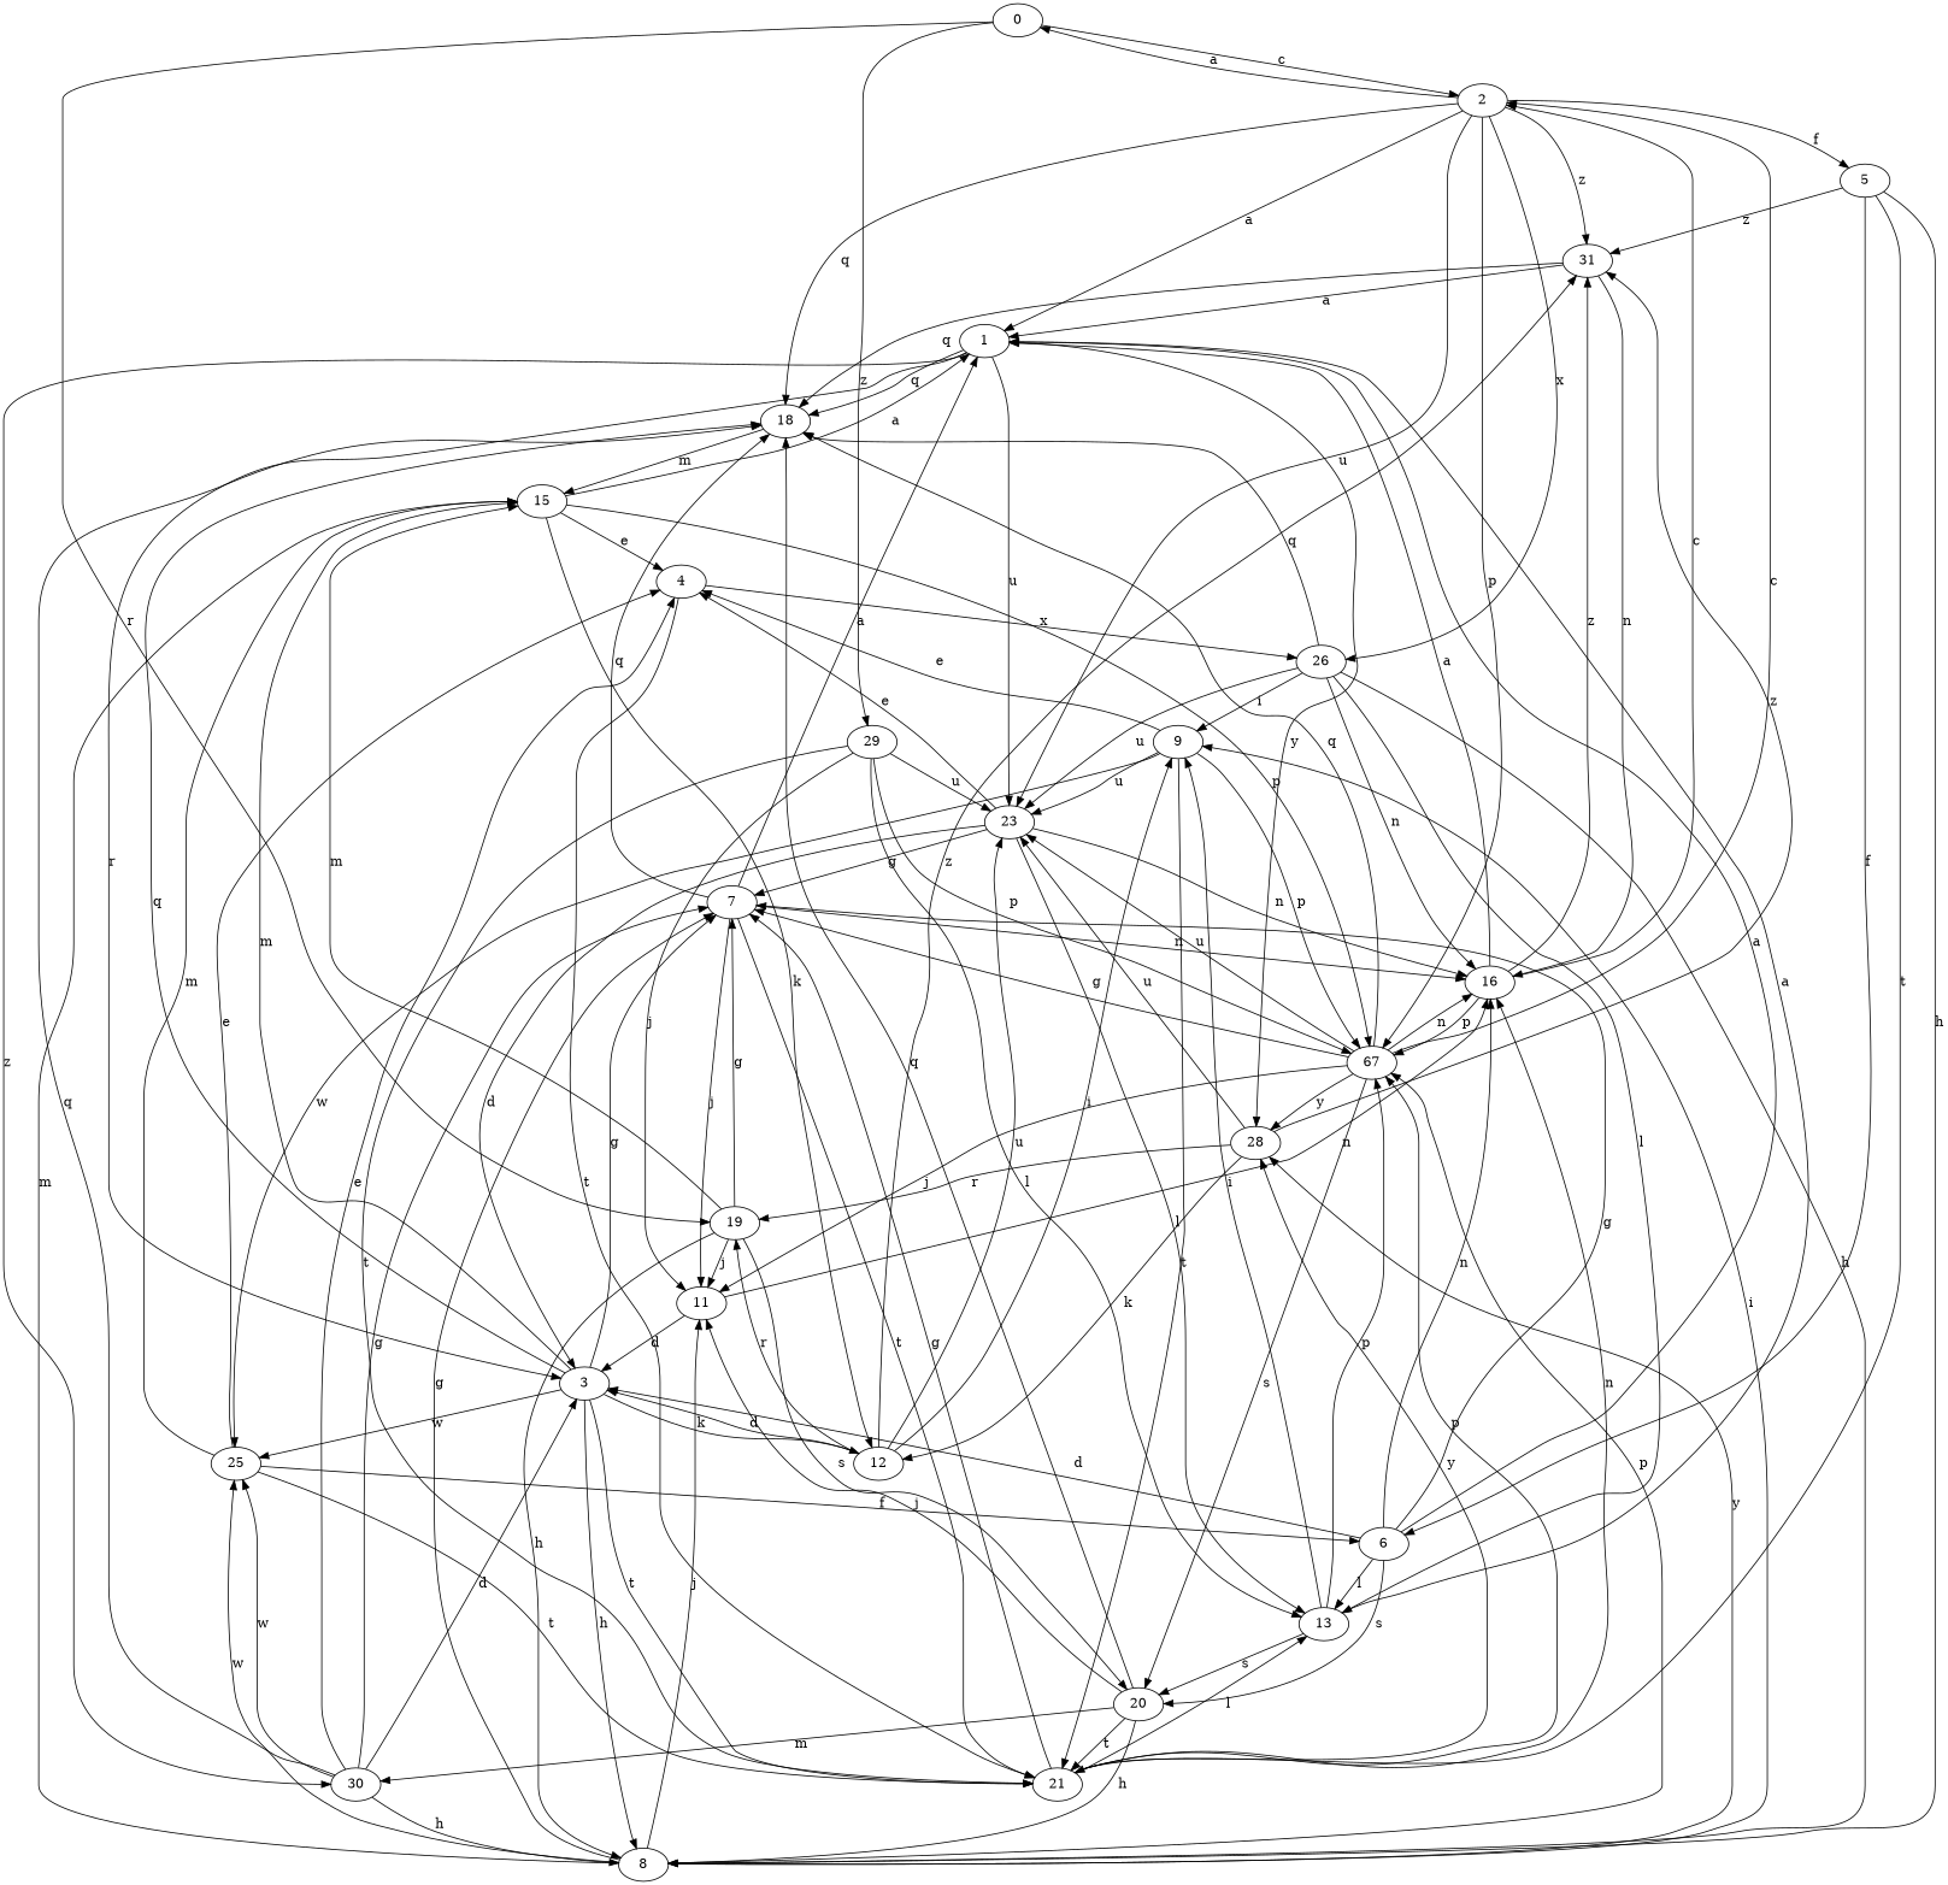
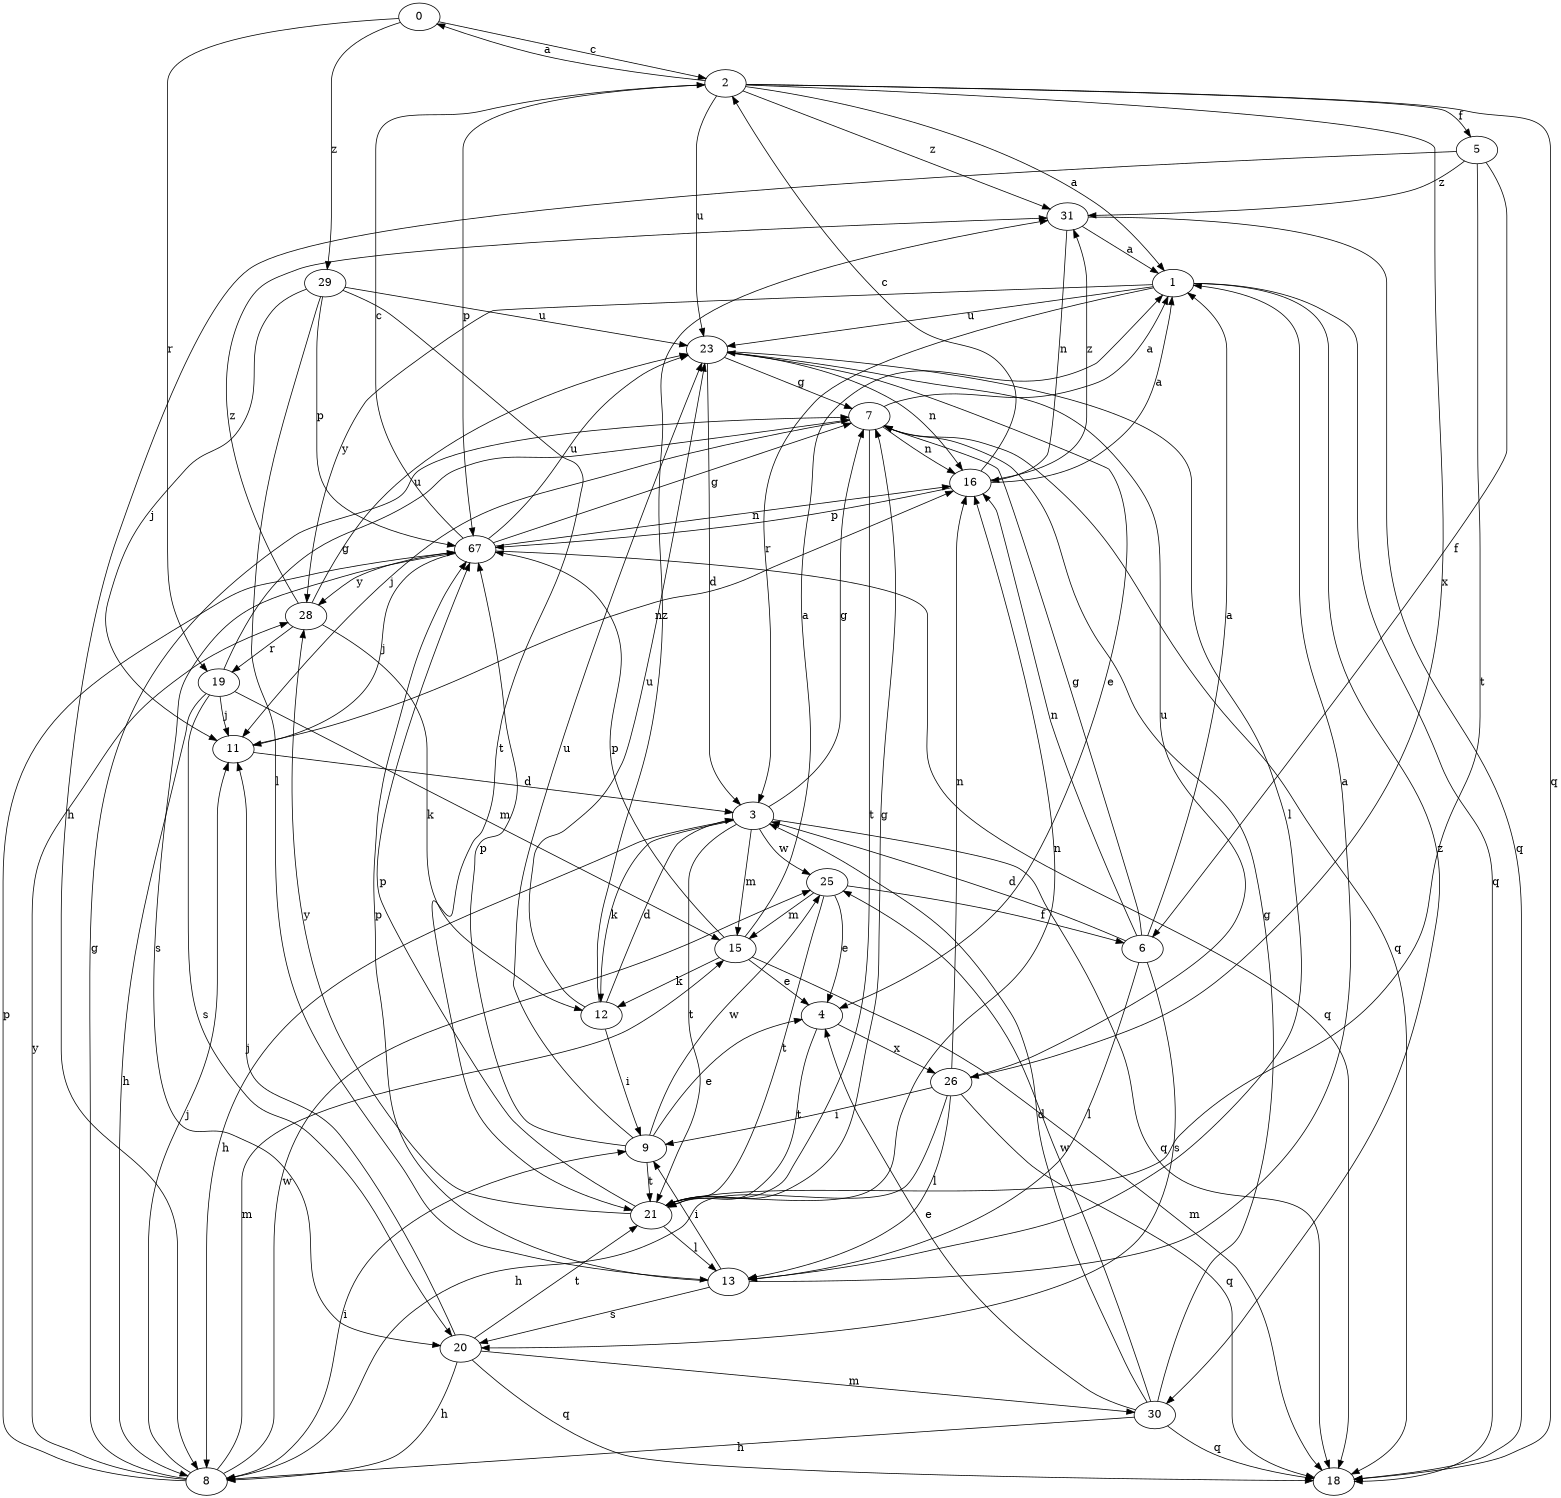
  strict digraph {
    0
    2
    19
    29
    1
    18
    23
    5
    n9 [label=67]
    26
    31
    7
    8
    15
    20
    11
    21
    13
    3
    28
    30
    12
    25
    4
    16
    6
    9
    0 -> 2 [label=c]
    0 -> 19 [label=r]
    0 -> 29 [label=z]
    2 -> 0 [label=a]
    2 -> 1 [label=a]
    2 -> 18 [label=q]
    2 -> 23 [label=u]
    2 -> 5 [label=f]
    2 -> n9 [label=p]
    2 -> 26 [label=x]
    2 -> 31 [label=z]
    19 -> 7 [label=g]
    19 -> 8 [label=h]
    19 -> 15 [label=m]
    19 -> 20 [label=s]
    19 -> 11 [label=j]
    29 -> 23 [label=u]
    29 -> n9 [label=p]
    29 -> 11 [label=j]
    29 -> 21 [label=t]
    29 -> 13 [label=l]
    1 -> 18 [label=q]
    1 -> 23 [label=u]
    1 -> 3 [label=r]
    1 -> 28 [label=y]
    1 -> 30 [label=z]
-   18 -> 15 [label=m]
+   15 -> 18 [label=m]
    23 -> 7 [label=g]
    23 -> 13 [label=l]
    23 -> 3 [label=d]
    23 -> 4 [label=e]
    23 -> 16 [label=n]
    5 -> 31 [label=z]
    5 -> 8 [label=h]
    5 -> 21 [label=t]
    5 -> 6 [label=f]
    n9 -> 2 [label=c]
    n9 -> 18 [label=q]
    n9 -> 23 [label=u]
    n9 -> 7 [label=g]
    n9 -> 20 [label=s]
    n9 -> 11 [label=j]
    n9 -> 28 [label=y]
    n9 -> 16 [label=n]
    26 -> 18 [label=q]
    26 -> 23 [label=u]
    26 -> 8 [label=h]
    26 -> 13 [label=l]
    26 -> 16 [label=n]
    26 -> 9 [label=i]
    31 -> 1 [label=a]
    31 -> 18 [label=q]
    31 -> 16 [label=n]
    7 -> 1 [label=a]
    7 -> 18 [label=q]
    7 -> 11 [label=j]
    7 -> 21 [label=t]
    7 -> 16 [label=n]
    8 -> n9 [label=p]
    8 -> 7 [label=g]
    8 -> 15 [label=m]
    8 -> 11 [label=j]
    8 -> 28 [label=y]
    8 -> 25 [label=w]
    8 -> 9 [label=i]
    15 -> 1 [label=a]
    15 -> n9 [label=p]
    15 -> 12 [label=k]
    15 -> 4 [label=e]
    20 -> 18 [label=q]
    20 -> 8 [label=h]
    20 -> 11 [label=j]
    20 -> 21 [label=t]
    20 -> 30 [label=m]
    11 -> 3 [label=d]
    11 -> 16 [label=n]
    21 -> n9 [label=p]
    21 -> 7 [label=g]
    21 -> 13 [label=l]
    21 -> 28 [label=y]
    21 -> 16 [label=n]
    13 -> 1 [label=a]
    13 -> n9 [label=p]
    13 -> 20 [label=s]
    13 -> 9 [label=i]
    3 -> 18 [label=q]
    3 -> 7 [label=g]
    3 -> 8 [label=h]
    3 -> 15 [label=m]
    3 -> 21 [label=t]
    3 -> 12 [label=k]
    3 -> 25 [label=w]
    28 -> 19 [label=r]
    28 -> 23 [label=u]
    28 -> 31 [label=z]
    28 -> 12 [label=k]
    30 -> 18 [label=q]
    30 -> 7 [label=g]
    30 -> 8 [label=h]
    30 -> 3 [label=d]
    30 -> 25 [label=w]
    30 -> 4 [label=e]
-   12 -> 19 [label=r]
    12 -> 23 [label=u]
    12 -> 31 [label=z]
    12 -> 3 [label=d]
    12 -> 9 [label=i]
    25 -> 15 [label=m]
    25 -> 21 [label=t]
    25 -> 4 [label=e]
    25 -> 6 [label=f]
    4 -> 26 [label=x]
    4 -> 21 [label=t]
    16 -> 2 [label=c]
    16 -> 1 [label=a]
    16 -> n9 [label=p]
    16 -> 31 [label=z]
    6 -> 1 [label=a]
    6 -> 7 [label=g]
    6 -> 20 [label=s]
    6 -> 13 [label=l]
    6 -> 3 [label=d]
    6 -> 16 [label=n]
    9 -> 23 [label=u]
    9 -> n9 [label=p]
    9 -> 21 [label=t]
    9 -> 25 [label=w]
    9 -> 4 [label=e]
  }
